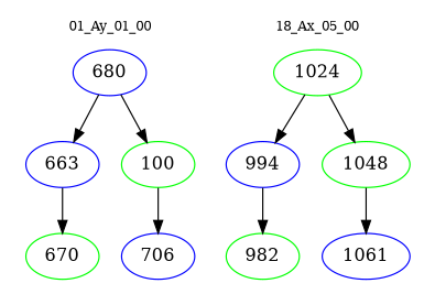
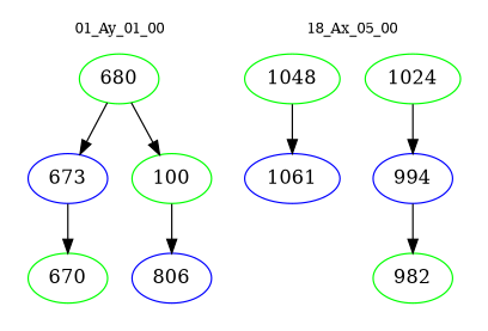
  digraph {
    node [color=green]
    edge [color=black]
-   n1 [color=blue label=680]
-   n2 [color=blue label=663]
+   n1 [label=680]
+   n2 [color=blue label=673]
    n3 [label=100]
    n4 [label=670]
-   n5 [color=blue label=706]
+   n5 [color=blue label=806]
    n6 [label=1024]
    n7 [color=blue label=994]
    n8 [label=1048]
    n9 [label=982]
    n10 [color=blue label=1061]
    subgraph cluster_1 {
      color=white
      fontsize=10
      label="01_Ay_01_00"
      n1
      n2
      n3
      n4
      n5
    }
    subgraph cluster_2 {
      color=white
      fontsize=10
      label="18_Ax_05_00"
      n6
      n7
      n8
      n9
      n10
    }
    n1 -> n2
    n1 -> n3
    n2 -> n4
    n3 -> n5
    n6 -> n7
-   n6 -> n8
    n7 -> n9
    n8 -> n10
  }
